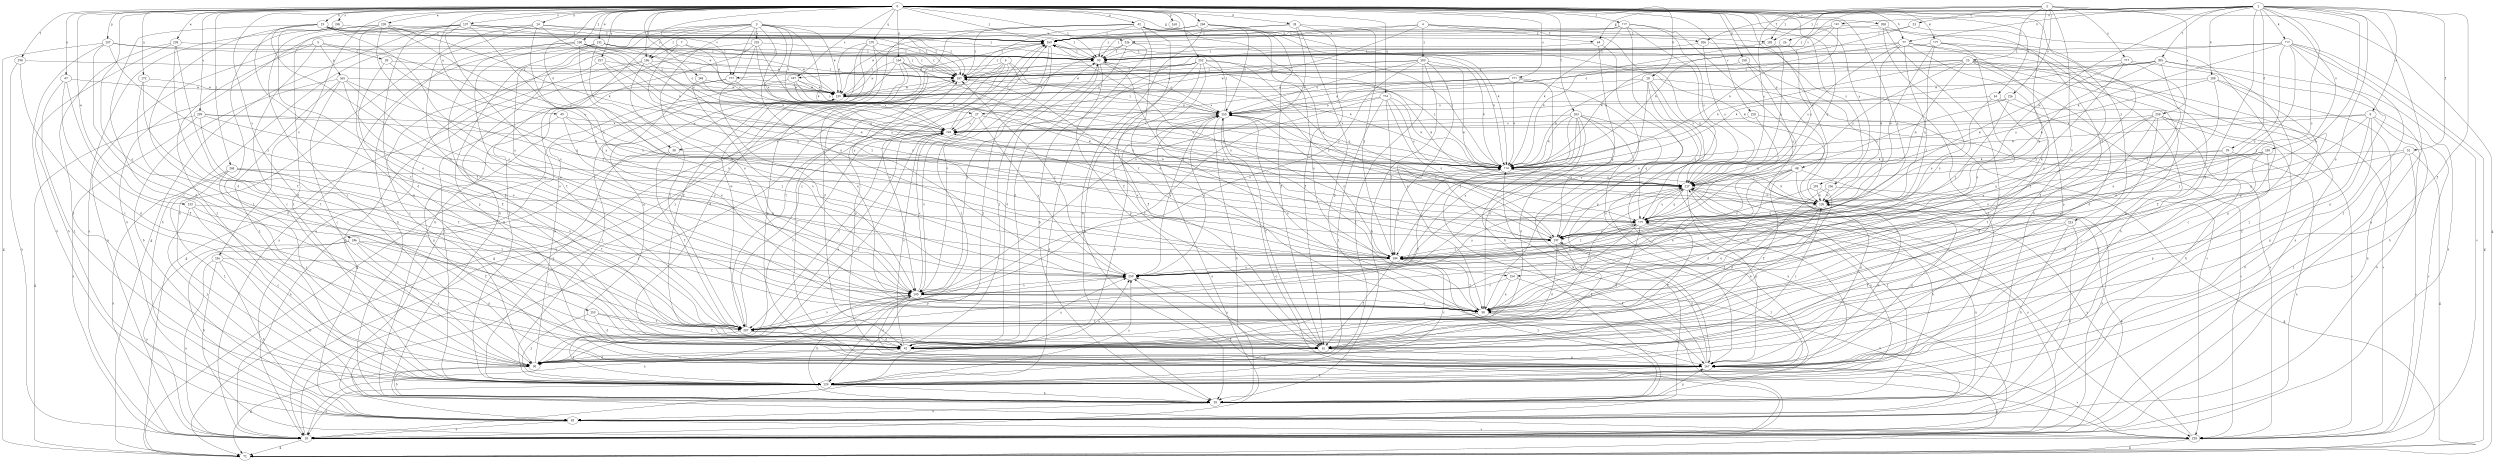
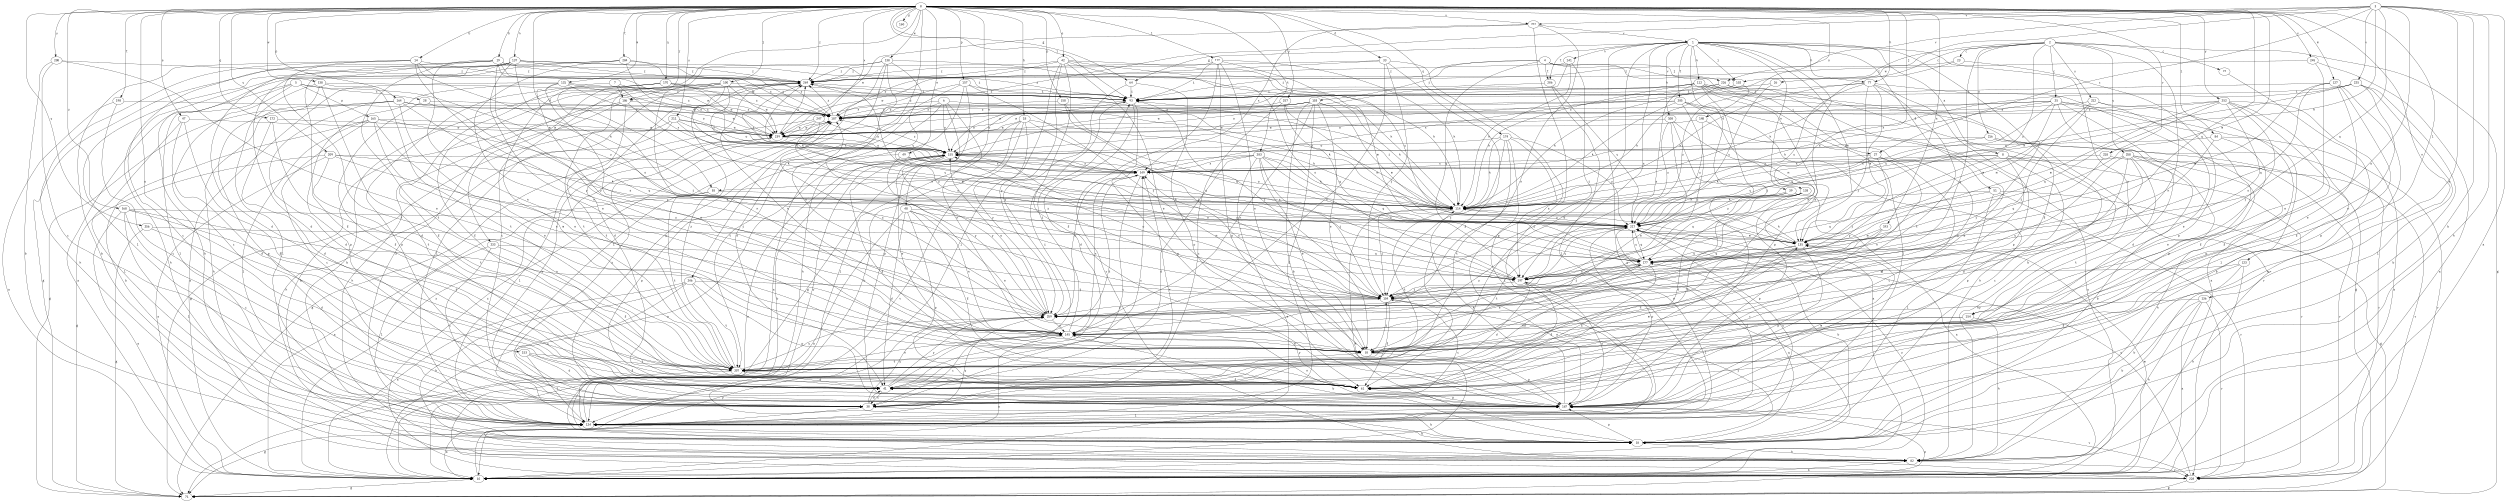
  strict digraph {
    fontname="IBM Plex Mono"
    node [fontname="IBM Plex Mono"]
    edge [fontname="IBM Plex Mono"]
    0
    14
    18
    19
    33
    38
    42
    47
    48
    49
    64
    77
    84
    93
    100
    117
    123
    127
    131
    135
    136
    137
    148
    153
    157
    158
    160
    164
    170
    172
    174
    177
    186
    193
    197
    198
    203
    204
    208
    209
    211
    218
    222
    230
    233
    238
    245
    246
    247
    252
    256
    257
    268
    269
    259
    20
    82
    114
    207
    187
    239
    124
    228
    41
    145
    30
    61
    167
    104
    10
    50
    217
    249
    155
    71
    1
    8
    39
    51
    102
    108
    112
    138
    141
    154
    205
    206
    2
+   22
    23
    25
    26
    212
    216
    258
    3
    27
    225
    226
    4
    103
    5
    28
    165
    6
    7
    0 -> 14 [label=b]
    0 -> 18 [label=b]
    0 -> 19 [label=b]
    0 -> 33 [label=d]
    0 -> 38 [label=d]
    0 -> 42 [label=e]
    0 -> 47 [label=e]
    0 -> 48 [label=e]
    0 -> 49 [label=e]
    0 -> 64 [label=g]
    0 -> 77 [label=h]
    0 -> 84 [label=i]
    0 -> 93 [label=i]
    0 -> 100 [label=j]
    0 -> 117 [label=l]
    0 -> 123 [label=l]
    0 -> 127 [label=m]
    0 -> 131 [label=m]
    0 -> 135 [label=m]
    0 -> 136 [label=n]
    0 -> 137 [label=n]
    0 -> 148 [label=o]
    0 -> 153 [label=o]
    0 -> 157 [label=p]
    0 -> 158 [label=p]
    0 -> 160 [label=p]
    0 -> 164 [label=p]
    0 -> 170 [label=q]
    0 -> 172 [label=q]
    0 -> 174 [label=q]
    0 -> 177 [label=q]
    0 -> 186 [label=r]
    0 -> 193 [label=s]
    0 -> 197 [label=s]
    0 -> 198 [label=t]
    0 -> 203 [label=t]
    0 -> 204 [label=t]
    0 -> 208 [label=u]
    0 -> 209 [label=u]
    0 -> 211 [label=u]
    0 -> 218 [label=v]
    0 -> 222 [label=v]
    0 -> 230 [label=w]
    0 -> 233 [label=w]
    0 -> 238 [label=w]
    0 -> 245 [label=x]
    0 -> 246 [label=x]
    0 -> 247 [label=x]
    0 -> 252 [label=y]
    0 -> 256 [label=y]
    0 -> 257 [label=y]
    0 -> 268 [label=z]
    0 -> 269 [label=z]
    14 -> 269 [label=z]
    14 -> 259 [label=y]
    14 -> 20 [label=b]
    14 -> 82 [label=h]
    14 -> 114 [label=k]
    14 -> 207 [label=t]
    14 -> 187 [label=r]
    18 -> 197 [label=s]
    18 -> 259 [label=y]
    18 -> 20 [label=b]
    18 -> 114 [label=k]
    18 -> 239 [label=w]
    18 -> 124 [label=l]
    18 -> 228 [label=v]
    19 -> 93 [label=i]
    19 -> 269 [label=z]
    19 -> 259 [label=y]
    19 -> 207 [label=t]
    19 -> 187 [label=r]
    19 -> 239 [label=w]
    19 -> 41 [label=d]
    19 -> 145 [label=n]
    19 -> 30 [label=c]
    33 -> 269 [label=z]
    33 -> 239 [label=w]
    33 -> 145 [label=n]
    33 -> 61 [label=f]
    33 -> 167 [label=p]
    33 -> 104 [label=j]
    38 -> 114 [label=k]
    38 -> 207 [label=t]
    38 -> 10 [label=a]
    42 -> 135 [label=m]
    42 -> 197 [label=s]
    42 -> 269 [label=z]
    42 -> 259 [label=y]
    42 -> 114 [label=k]
    42 -> 187 [label=r]
    42 -> 124 [label=l]
    42 -> 61 [label=f]
    42 -> 50 [label=e]
    47 -> 239 [label=w]
    47 -> 124 [label=l]
    47 -> 41 [label=d]
    47 -> 61 [label=f]
    48 -> 41 [label=d]
    48 -> 145 [label=n]
    48 -> 61 [label=f]
    48 -> 167 [label=p]
    48 -> 10 [label=a]
    48 -> 50 [label=e]
    48 -> 217 [label=u]
    49 -> 259 [label=y]
    49 -> 167 [label=p]
    49 -> 217 [label=u]
    49 -> 249 [label=x]
    64 -> 93 [label=i]
    64 -> 259 [label=y]
    64 -> 167 [label=p]
    77 -> 93 [label=i]
    77 -> 135 [label=m]
    77 -> 114 [label=k]
    77 -> 207 [label=t]
    77 -> 167 [label=p]
    77 -> 104 [label=j]
    77 -> 10 [label=a]
    77 -> 217 [label=u]
    84 -> 197 [label=s]
    84 -> 228 [label=v]
    84 -> 50 [label=e]
    84 -> 155 [label=o]
    93 -> 187 [label=r]
    93 -> 41 [label=d]
    93 -> 167 [label=p]
    93 -> 104 [label=j]
    93 -> 155 [label=o]
    100 -> 93 [label=i]
    100 -> 20 [label=b]
    100 -> 114 [label=k]
    100 -> 207 [label=t]
    100 -> 239 [label=w]
    100 -> 145 [label=n]
    100 -> 61 [label=f]
    100 -> 249 [label=x]
    117 -> 93 [label=i]
    117 -> 269 [label=z]
    117 -> 114 [label=k]
    117 -> 228 [label=v]
    117 -> 167 [label=p]
    117 -> 50 [label=e]
    117 -> 217 [label=u]
    123 -> 197 [label=s]
    123 -> 20 [label=b]
    123 -> 82 [label=h]
    123 -> 61 [label=f]
    127 -> 93 [label=i]
    127 -> 135 [label=m]
    127 -> 177 [label=q]
    127 -> 82 [label=h]
    127 -> 61 [label=f]
    127 -> 50 [label=e]
    131 -> 93 [label=i]
    131 -> 259 [label=y]
    131 -> 239 [label=w]
    131 -> 167 [label=p]
    131 -> 10 [label=a]
    131 -> 50 [label=e]
    131 -> 155 [label=o]
    135 -> 177 [label=q]
    135 -> 114 [label=k]
    135 -> 207 [label=t]
    135 -> 167 [label=p]
    135 -> 50 [label=e]
    136 -> 259 [label=y]
    136 -> 20 [label=b]
    136 -> 82 [label=h]
    136 -> 228 [label=v]
    136 -> 10 [label=a]
    137 -> 93 [label=i]
    137 -> 197 [label=s]
    137 -> 269 [label=z]
    137 -> 82 [label=h]
    137 -> 187 [label=r]
    137 -> 124 [label=l]
    137 -> 41 [label=d]
    137 -> 145 [label=n]
    137 -> 71 [label=g]
    148 -> 239 [label=w]
    148 -> 50 [label=e]
    148 -> 217 [label=u]
    153 -> 207 [label=t]
    153 -> 124 [label=l]
    153 -> 41 [label=d]
    153 -> 61 [label=f]
    157 -> 93 [label=i]
    157 -> 82 [label=h]
    157 -> 187 [label=r]
    157 -> 41 [label=d]
    157 -> 104 [label=j]
    157 -> 71 [label=g]
    158 -> 177 [label=q]
    158 -> 187 [label=r]
    158 -> 104 [label=j]
    164 -> 197 [label=s]
    164 -> 187 [label=r]
    164 -> 239 [label=w]
    164 -> 41 [label=d]
    164 -> 167 [label=p]
    164 -> 50 [label=e]
    164 -> 71 [label=g]
    170 -> 93 [label=i]
    170 -> 207 [label=m]
    170 -> 187 [label=r]
    170 -> 239 [label=w]
    170 -> 61 [label=f]
    170 -> 167 [label=p]
    172 -> 207 [label=t]
    172 -> 239 [label=w]
    172 -> 41 [label=d]
    174 -> 197 [label=s]
    174 -> 114 [label=k]
    174 -> 207 [label=t]
    174 -> 124 [label=l]
    174 -> 104 [label=j]
    174 -> 217 [label=u]
    174 -> 155 [label=o]
    177 -> 197 [label=s]
    177 -> 41 [label=d]
    177 -> 61 [label=f]
    177 -> 104 [label=j]
    177 -> 50 [label=e]
    177 -> 217 [label=u]
    186 -> 197 [label=s]
    186 -> 82 [label=h]
    186 -> 207 [label=t]
    186 -> 187 [label=r]
    186 -> 71 [label=g]
    193 -> 135 [label=m]
    193 -> 197 [label=s]
    193 -> 30 [label=c]
    197 -> 269 [label=z]
    197 -> 124 [label=l]
    197 -> 41 [label=d]
    197 -> 61 [label=f]
    197 -> 104 [label=j]
    197 -> 217 [label=u]
    197 -> 155 [label=o]
    198 -> 187 [label=r]
    198 -> 30 [label=c]
    198 -> 10 [label=a]
    203 -> 177 [label=q]
    203 -> 197 [label=x]
    203 -> 259 [label=y]
    203 -> 114 [label=k]
    203 -> 41 [label=d]
    203 -> 104 [label=j]
    203 -> 10 [label=a]
    203 -> 50 [label=e]
    203 -> 249 [label=x]
    204 -> 269 [label=z]
    204 -> 20 [label=b]
    204 -> 187 [label=r]
    204 -> 61 [label=f]
    204 -> 50 [label=e]
    204 -> 155 [label=o]
    208 -> 269 [label=z]
    208 -> 20 [label=b]
    208 -> 30 [label=c]
    208 -> 50 [label=e]
    209 -> 114 [label=k]
    209 -> 207 [label=t]
    209 -> 104 [label=j]
    209 -> 10 [label=a]
    209 -> 249 [label=x]
    209 -> 71 [label=g]
    211 -> 20 [label=b]
    211 -> 82 [label=h]
    211 -> 114 [label=k]
    211 -> 239 [label=w]
    211 -> 249 [label=x]
    211 -> 155 [label=o]
    218 -> 177 [label=q]
    218 -> 228 [label=v]
    218 -> 249 [label=x]
    222 -> 239 [label=w]
    222 -> 124 [label=l]
    222 -> 145 [label=n]
    222 -> 249 [label=x]
    230 -> 269 [label=z]
    230 -> 114 [label=k]
    230 -> 124 [label=l]
    230 -> 145 [label=n]
    230 -> 30 [label=c]
    230 -> 167 [label=p]
    230 -> 217 [label=u]
    233 -> 177 [label=q]
    233 -> 124 [label=l]
    233 -> 30 [label=c]
    233 -> 61 [label=f]
    238 -> 93 [label=i]
    238 -> 82 [label=h]
    238 -> 207 [label=t]
    238 -> 124 [label=l]
    238 -> 41 [label=d]
    245 -> 269 [label=z]
    245 -> 10 [label=a]
    245 -> 50 [label=e]
    246 -> 82 [label=h]
    246 -> 207 [label=t]
    246 -> 30 [label=c]
    246 -> 167 [label=p]
    246 -> 104 [label=j]
    246 -> 10 [label=a]
    247 -> 135 [label=m]
    247 -> 239 [label=w]
    247 -> 217 [label=u]
    247 -> 155 [label=o]
    247 -> 71 [label=g]
    252 -> 135 [label=m]
    252 -> 177 [label=q]
    252 -> 197 [label=s]
    252 -> 20 [label=b]
    252 -> 187 [label=r]
    252 -> 239 [label=w]
    252 -> 61 [label=f]
    252 -> 104 [label=j]
    252 -> 10 [label=a]
    256 -> 135 [label=m]
    256 -> 41 [label=d]
    256 -> 71 [label=g]
    257 -> 135 [label=m]
    257 -> 177 [label=q]
    257 -> 187 [label=r]
    257 -> 30 [label=c]
    268 -> 207 [label=t]
    268 -> 124 [label=l]
    268 -> 145 [label=n]
    268 -> 30 [label=c]
    268 -> 10 [label=a]
    268 -> 217 [label=u]
    269 -> 93 [label=i]
    269 -> 124 [label=l]
    269 -> 41 [label=d]
    269 -> 145 [label=n]
    259 -> 177 [label=q]
    259 -> 187 [label=r]
    259 -> 145 [label=n]
    259 -> 155 [label=o]
    20 -> 177 [label=q]
    20 -> 82 [label=h]
    20 -> 167 [label=p]
    20 -> 104 [label=j]
    82 -> 228 [label=v]
    82 -> 10 [label=a]
    114 -> 93 [label=i]
    114 -> 269 [label=z]
    114 -> 207 [label=t]
    114 -> 104 [label=j]
    114 -> 217 [label=u]
    114 -> 155 [label=o]
    207 -> 269 [label=z]
    207 -> 259 [label=y]
    207 -> 124 [label=l]
    207 -> 41 [label=d]
    207 -> 145 [label=n]
    207 -> 61 [label=f]
    187 -> 269 [label=z]
    187 -> 239 [label=w]
    239 -> 269 [label=z]
    239 -> 124 [label=l]
    239 -> 155 [label=o]
    124 -> 269 [label=z]
    124 -> 259 [label=y]
    124 -> 20 [label=b]
    124 -> 10 [label=a]
    124 -> 217 [label=u]
    124 -> 155 [label=o]
    228 -> 187 [label=r]
    228 -> 217 [label=u]
    228 -> 155 [label=o]
    228 -> 71 [label=g]
    41 -> 93 [label=i]
    41 -> 135 [label=m]
    41 -> 259 [label=y]
    41 -> 30 [label=c]
    41 -> 249 [label=x]
    145 -> 93 [label=i]
    145 -> 20 [label=b]
    145 -> 30 [label=c]
    145 -> 10 [label=a]
    145 -> 50 [label=e]
    145 -> 217 [label=u]
    145 -> 249 [label=x]
    30 -> 259 [label=y]
    30 -> 20 [label=b]
    30 -> 239 [label=w]
    30 -> 41 [label=d]
    30 -> 249 [label=x]
    30 -> 71 [label=g]
    61 -> 259 [label=y]
    61 -> 167 [label=p]
    167 -> 135 [label=m]
    167 -> 197 [label=s]
    167 -> 114 [label=k]
    167 -> 187 [label=r]
    167 -> 124 [label=l]
    167 -> 228 [label=v]
    167 -> 145 [label=n]
    104 -> 259 [label=y]
    104 -> 187 [label=r]
    104 -> 30 [label=c]
    104 -> 61 [label=f]
    104 -> 249 [label=x]
    104 -> 155 [label=o]
    10 -> 135 [label=m]
    10 -> 259 [label=y]
    10 -> 114 [label=k]
    10 -> 187 [label=r]
    10 -> 217 [label=u]
    10 -> 155 [label=o]
    10 -> 71 [label=g]
    50 -> 207 [label=t]
    50 -> 167 [label=p]
    50 -> 104 [label=j]
    217 -> 135 [label=m]
    217 -> 177 [label=q]
    217 -> 20 [label=b]
    217 -> 207 [label=t]
    217 -> 124 [label=l]
    217 -> 167 [label=p]
    249 -> 38 [label=x]
    249 -> 269 [label=z]
    249 -> 207 [label=t]
    249 -> 30 [label=c]
    155 -> 269 [label=z]
    155 -> 259 [label=y]
    155 -> 20 [label=b]
    155 -> 187 [label=r]
    155 -> 61 [label=f]
    155 -> 50 [label=e]
    155 -> 249 [label=x]
    71 -> 167 [label=p]
    1 -> 64 [label=g]
    1 -> 77 [label=h]
    1 -> 135 [label=m]
    1 -> 197 [label=s]
-   1 -> 222 [label=v]
+   222 -> 1 [label=v]
    1 -> 41 [label=d]
    1 -> 61 [label=f]
    1 -> 10 [label=a]
    1 -> 50 [label=e]
    1 -> 8 [label=a]
    1 -> 39 [label=d]
    1 -> 51 [label=f]
    1 -> 102 [label=j]
    1 -> 108 [label=k]
    1 -> 112 [label=k]
    1 -> 138 [label=n]
    1 -> 141 [label=n]
    1 -> 154 [label=o]
    1 -> 205 [label=t]
    1 -> 206 [label=t]
    8 -> 82 [label=h]
    8 -> 114 [label=k]
    8 -> 228 [label=v]
    8 -> 61 [label=f]
    8 -> 167 [label=p]
    8 -> 104 [label=j]
    8 -> 249 [label=x]
    39 -> 177 [label=q]
    39 -> 114 [label=k]
    39 -> 41 [label=d]
    39 -> 10 [label=a]
    51 -> 177 [label=q]
    51 -> 114 [label=k]
    51 -> 124 [label=l]
    51 -> 228 [label=v]
    51 -> 71 [label=g]
    102 -> 114 [label=k]
    102 -> 217 [label=u]
    108 -> 239 [label=w]
    108 -> 30 [label=c]
    108 -> 10 [label=a]
    108 -> 50 [label=e]
    108 -> 217 [label=u]
    112 -> 93 [label=i]
    112 -> 197 [label=s]
    112 -> 114 [label=k]
    112 -> 124 [label=l]
    112 -> 228 [label=v]
    112 -> 167 [label=p]
    112 -> 104 [label=j]
    112 -> 155 [label=o]
    112 -> 71 [label=g]
    138 -> 259 [label=y]
    138 -> 114 [label=k]
    138 -> 61 [label=f]
    138 -> 167 [label=p]
    138 -> 217 [label=u]
-   141 -> 93 [label=i]
    141 -> 269 [label=z]
    141 -> 114 [label=k]
    141 -> 187 [label=r]
    141 -> 104 [label=j]
    154 -> 82 [label=h]
    154 -> 145 [label=n]
    154 -> 50 [label=e]
    205 -> 135 [label=m]
    205 -> 82 [label=h]
    205 -> 114 [label=k]
    205 -> 187 [label=r]
    205 -> 239 [label=w]
    205 -> 104 [label=j]
    205 -> 10 [label=a]
    206 -> 93 [label=i]
    206 -> 124 [label=l]
    206 -> 217 [label=u]
    2 -> 259 [label=y]
    2 -> 145 [label=n]
    2 -> 217 [label=u]
    2 -> 71 [label=g]
    2 -> 102 [label=j]
+   2 -> 22 [label=c]
    2 -> 23 [label=c]
    2 -> 25 [label=c]
    2 -> 26 [label=c]
    2 -> 212 [label=u]
    2 -> 216 [label=u]
    2 -> 258 [label=y]
+   22 -> 167 [label=p]
    23 -> 269 [label=z]
    23 -> 114 [label=k]
    23 -> 167 [label=p]
    25 -> 135 [label=m]
    25 -> 114 [label=k]
    25 -> 187 [label=r]
    25 -> 124 [label=l]
    25 -> 41 [label=d]
    25 -> 61 [label=f]
    25 -> 167 [label=p]
    25 -> 217 [label=u]
    25 -> 155 [label=o]
    26 -> 93 [label=i]
    26 -> 217 [label=u]
    212 -> 135 [label=m]
    212 -> 187 [label=r]
    212 -> 167 [label=p]
    212 -> 104 [label=j]
    212 -> 50 [label=e]
    216 -> 228 [label=v]
    216 -> 104 [label=j]
    216 -> 217 [label=u]
    216 -> 155 [label=o]
    258 -> 259 [label=y]
    258 -> 20 [label=b]
    258 -> 82 [label=h]
    258 -> 207 [label=t]
    258 -> 228 [label=v]
    258 -> 41 [label=d]
    258 -> 30 [label=c]
    258 -> 249 [label=x]
    3 -> 177 [label=q]
    3 -> 186 [label=r]
    3 -> 222 [label=v]
    3 -> 20 [label=b]
    3 -> 82 [label=h]
    3 -> 114 [label=k]
    3 -> 239 [label=w]
    3 -> 10 [label=a]
    3 -> 50 [label=e]
    3 -> 154 [label=o]
    3 -> 27 [label=c]
    3 -> 225 [label=v]
    3 -> 226 [label=v]
    27 -> 259 [label=y]
    27 -> 145 [label=n]
    27 -> 30 [label=c]
    27 -> 217 [label=u]
    27 -> 249 [label=x]
    225 -> 93 [label=i]
    225 -> 20 [label=b]
    225 -> 114 [label=k]
    225 -> 124 [label=l]
    225 -> 145 [label=n]
    225 -> 249 [label=x]
    226 -> 93 [label=i]
    226 -> 20 [label=b]
    226 -> 114 [label=k]
    226 -> 41 [label=d]
    226 -> 249 [label=x]
    4 -> 93 [label=i]
    4 -> 177 [label=q]
    4 -> 102 [label=j]
    4 -> 206 [label=t]
    4 -> 27 [label=c]
    4 -> 226 [label=v]
    4 -> 103 [label=j]
    103 -> 135 [label=m]
    103 -> 20 [label=b]
    103 -> 114 [label=k]
    103 -> 187 [label=r]
    103 -> 239 [label=w]
    103 -> 124 [label=l]
    103 -> 145 [label=n]
    103 -> 50 [label=e]
    103 -> 155 [label=o]
    5 -> 124 [label=l]
    5 -> 30 [label=c]
    5 -> 10 [label=a]
    5 -> 217 [label=u]
    5 -> 28 [label=c]
    5 -> 165 [label=p]
    28 -> 187 [label=r]
    28 -> 61 [label=f]
    28 -> 104 [label=j]
    165 -> 177 [label=q]
    165 -> 20 [label=b]
    165 -> 239 [label=w]
    165 -> 124 [label=l]
    165 -> 145 [label=n]
    165 -> 30 [label=c]
    165 -> 50 [label=e]
    6 -> 247 [label=x]
    6 -> 114 [label=k]
    6 -> 207 [label=t]
    6 -> 145 [label=n]
    6 -> 167 [label=p]
    6 -> 10 [label=a]
    6 -> 155 [label=o]
    7 -> 186 [label=r]
    7 -> 187 [label=r]
    7 -> 104 [label=j]
    7 -> 249 [label=x]
  }
